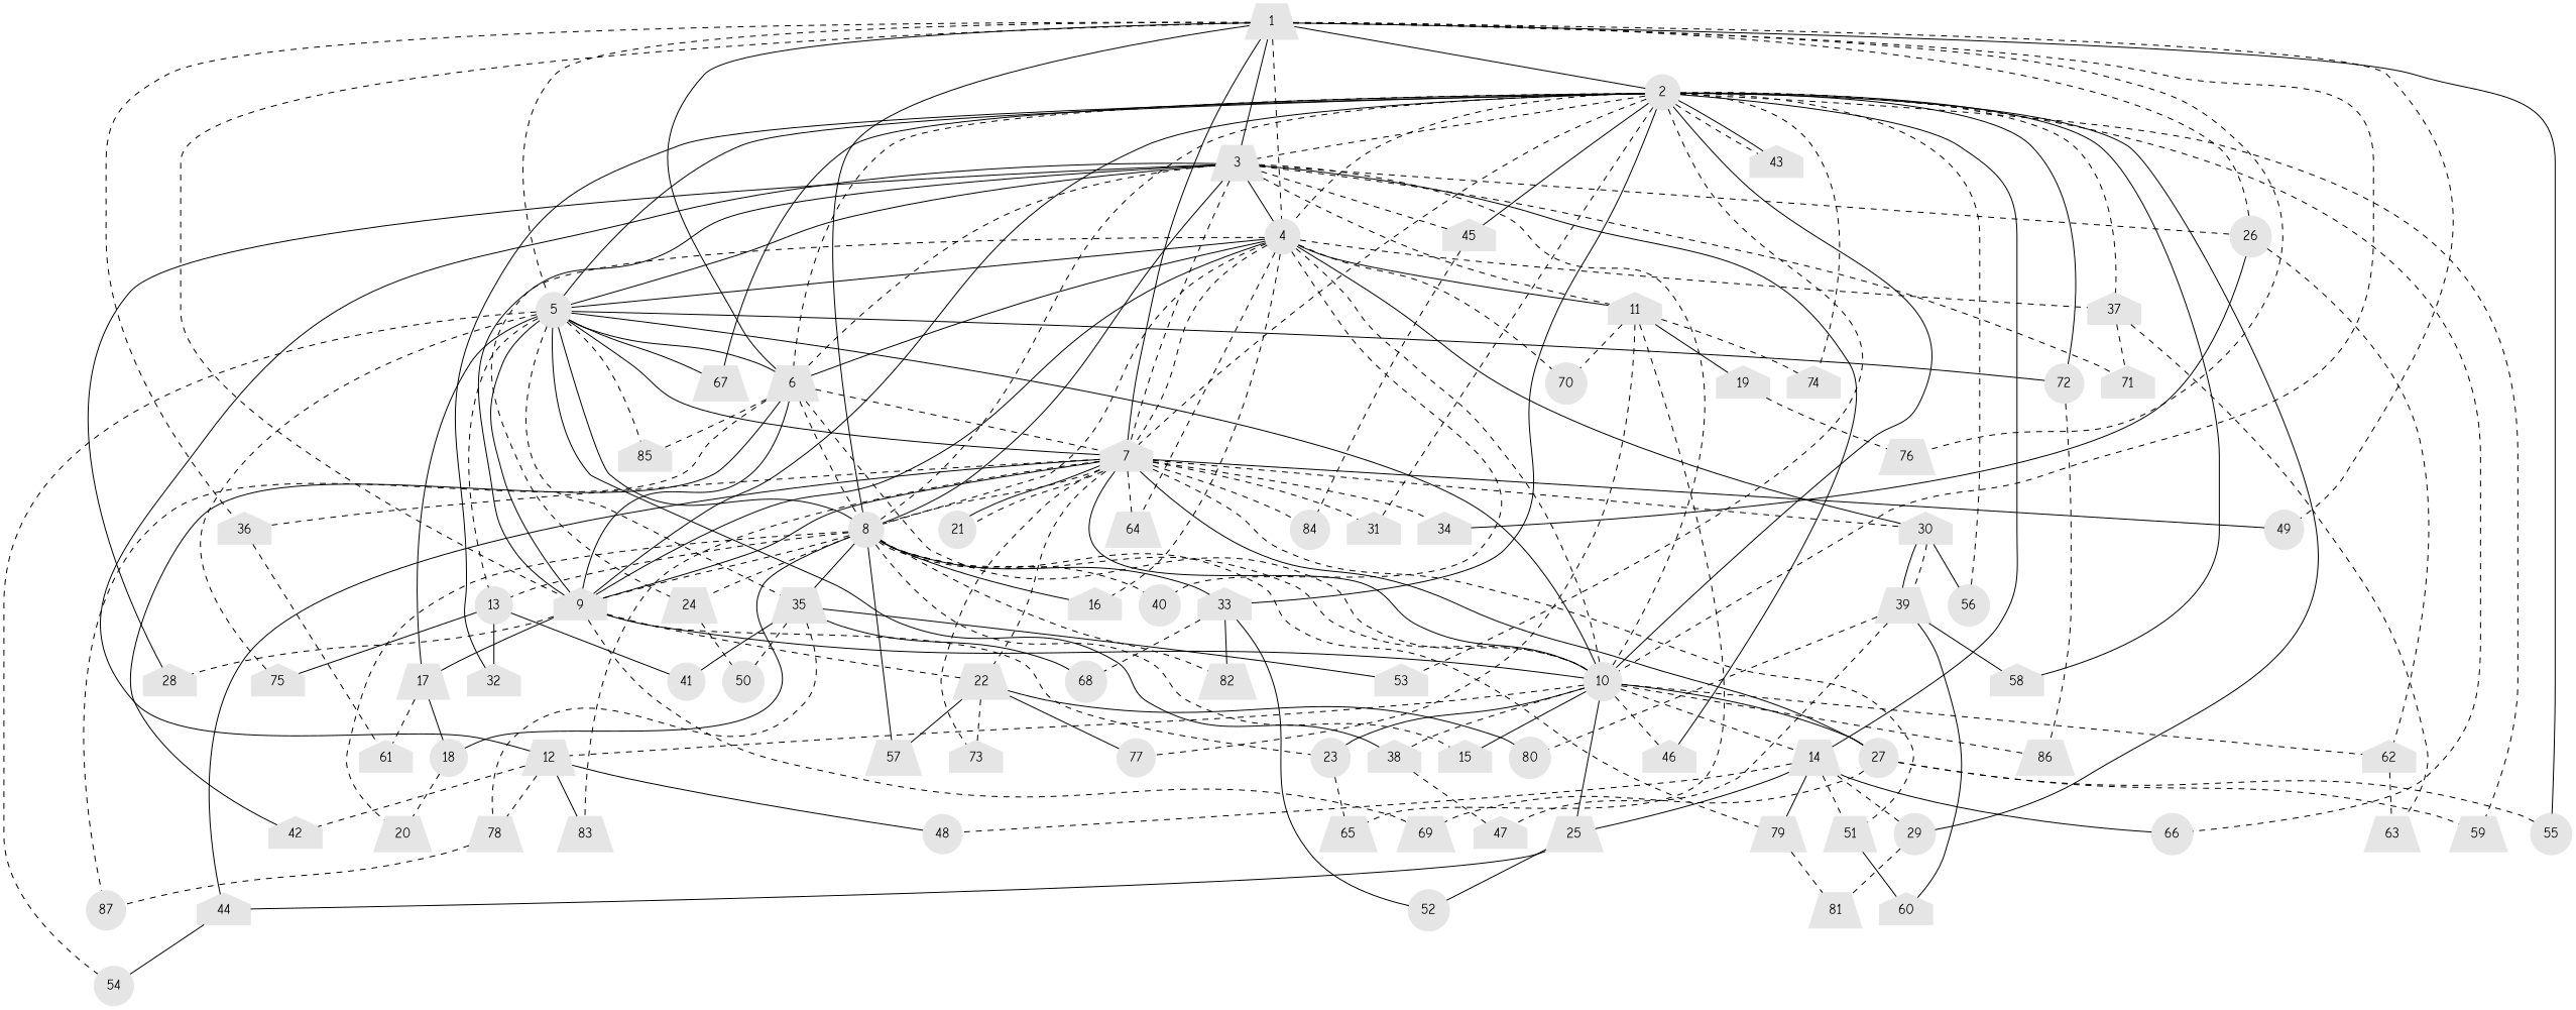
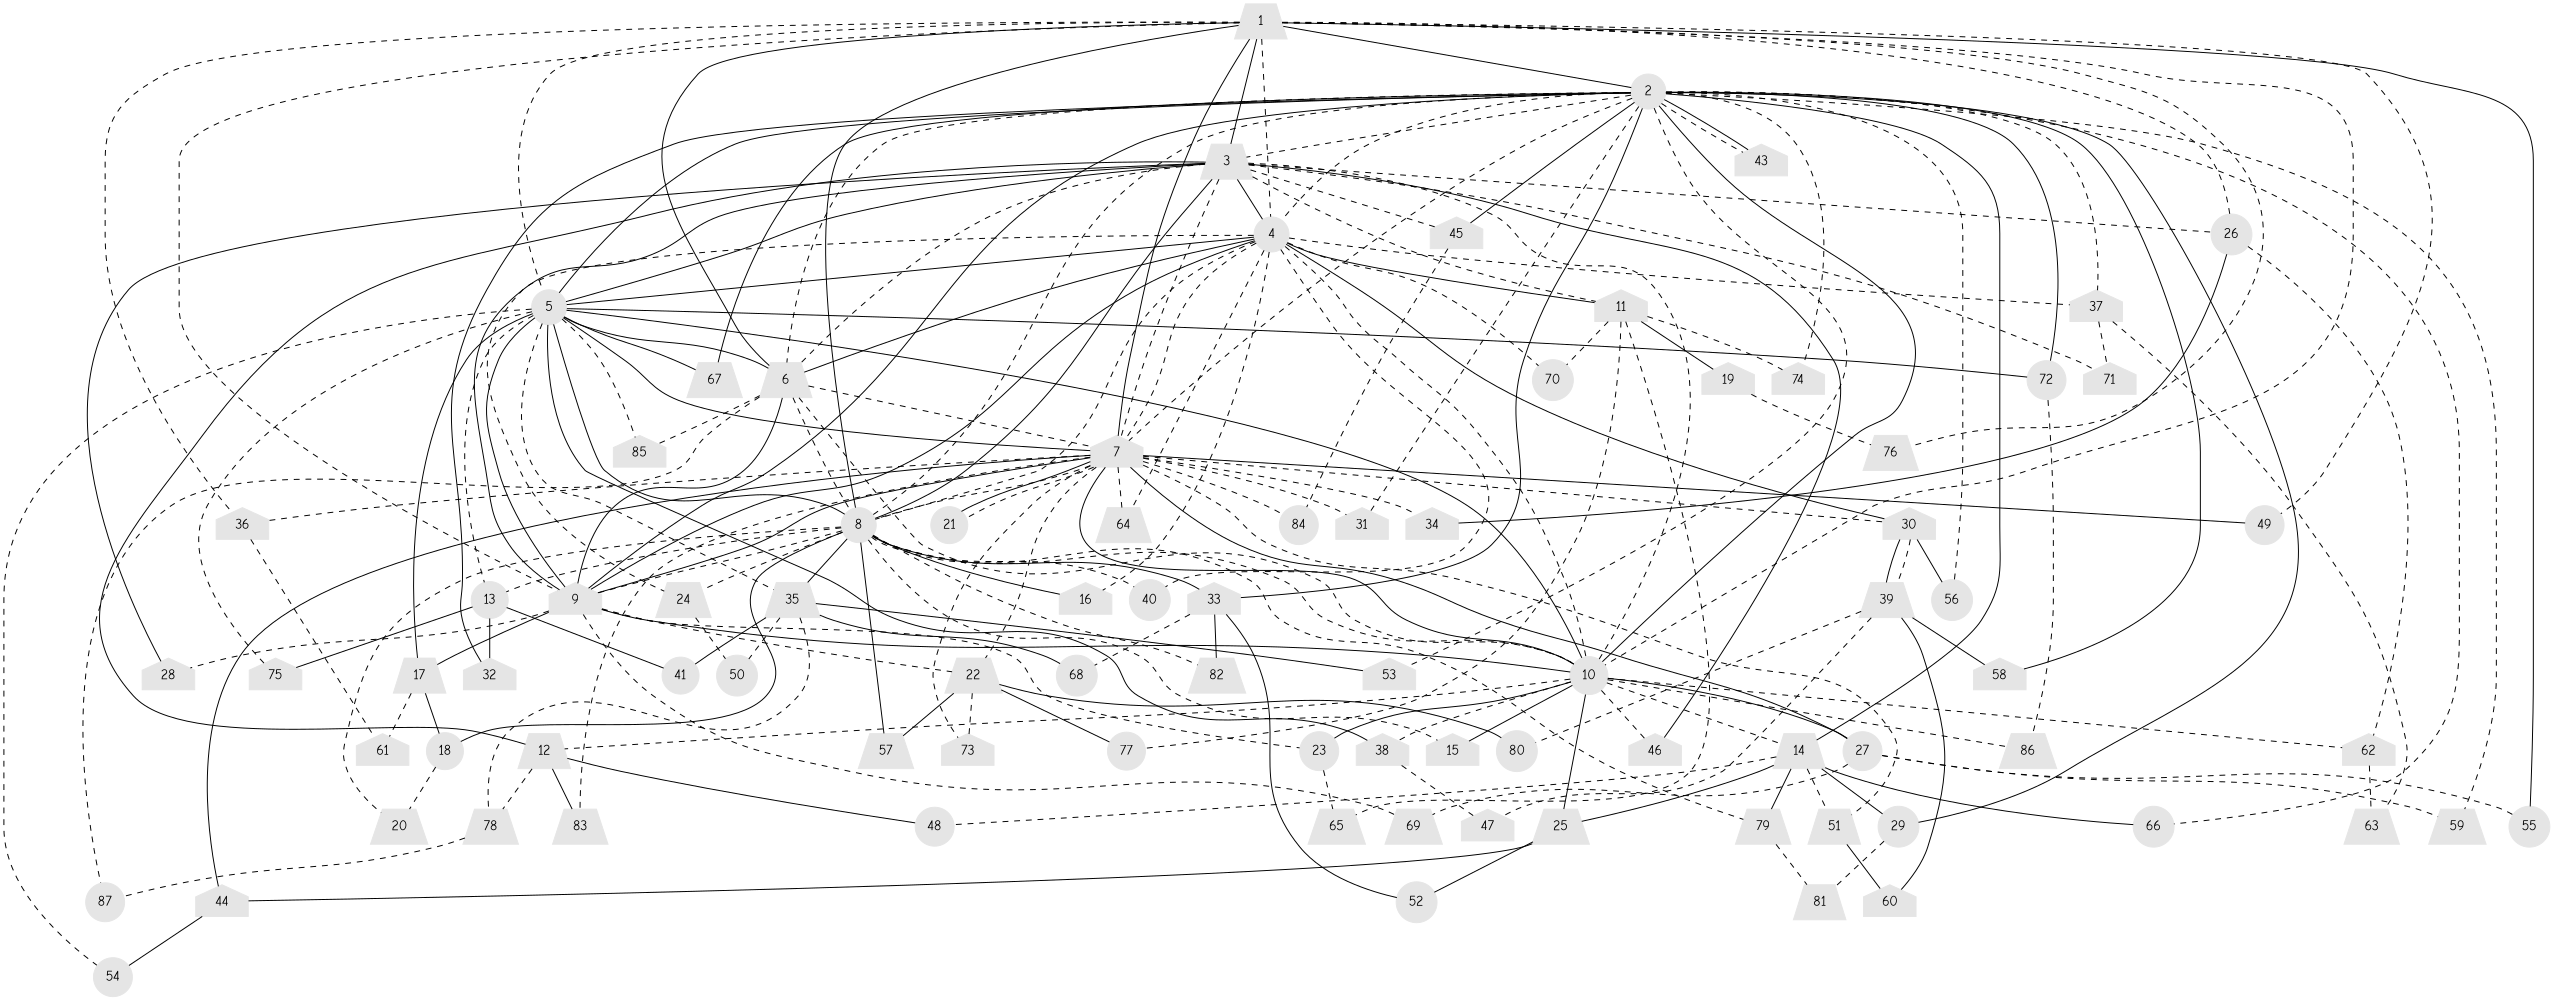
  graph {
    fontname="Comic Neue"
    node [color=gray90 fontname="Comic Neue" shape=house style=filled]
    edge [fontname="Comic Neue" style=dashed]
    1 [shape=trapezium]
    2 [shape=circle]
    3 [shape=trapezium]
    4 [shape=circle]
    5 [shape=circle]
    6 [shape=trapezium]
    7
    8 [shape=circle]
    9
    10 [shape=circle]
    26 [shape=circle]
    36
    49 [shape=circle]
    55 [shape=circle]
    76 [shape=trapezium]
    14 [shape=trapezium]
    29 [shape=circle]
    31
    32
    33
    37
    43
    45
    53
    56 [shape=circle]
    58
    59 [shape=trapezium]
    66 [shape=circle]
    67 [shape=trapezium]
    72 [shape=circle]
    74
    11
    12 [shape=trapezium]
    28
    46
    71
    16
    24 [shape=trapezium]
    30
    40 [shape=circle]
    64 [shape=trapezium]
    70 [shape=circle]
    13 [shape=circle]
    17 [shape=trapezium]
    35 [shape=trapezium]
    38
    54 [shape=circle]
    75
    85
-   42
    87 [shape=circle]
    21 [shape=circle]
    22 [shape=trapezium]
    27 [shape=circle]
    34
    44
    51 [shape=trapezium]
    73
    83 [shape=trapezium]
    84 [shape=circle]
    15
    18 [shape=circle]
    20 [shape=trapezium]
    57 [shape=trapezium]
    79 [shape=trapezium]
    82 [shape=trapezium]
    23 [shape=circle]
    69 [shape=trapezium]
    25 [shape=trapezium]
    62
    86 [shape=trapezium]
    19
    61
    48 [shape=circle]
    81 [shape=trapezium]
    52 [shape=circle]
    68 [shape=circle]
    63 [shape=trapezium]
    65 [shape=trapezium]
    77 [shape=circle]
    78 [shape=trapezium]
    50 [shape=circle]
    39 [shape=trapezium]
    41 [shape=circle]
    47
    80 [shape=circle]
    60
    1 -- 2 [style=solid]
    1 -- 3 [style=solid]
    1 -- 4
    1 -- 5
    1 -- 6 [style=solid]
    1 -- 7 [style=solid]
    1 -- 8 [style=solid]
    1 -- 9
    1 -- 10
    1 -- 26
    1 -- 36
    1 -- 49
    1 -- 55 [style=solid]
    1 -- 76
    2 -- 3
    2 -- 4
    2 -- 5 [style=solid]
    2 -- 6
    2 -- 7
    2 -- 8
    2 -- 9 [style=solid]
    2 -- 10 [style=solid]
    2 -- 14 [style=solid]
    2 -- 29 [style=solid]
    2 -- 31
    2 -- 32 [style=solid]
    2 -- 33 [style=solid]
    2 -- 37
    2 -- 43
    2 -- 43 [style=solid]
    2 -- 45 [style=solid]
    2 -- 53
    2 -- 56
    2 -- 58 [style=solid]
    2 -- 59
    2 -- 66
    2 -- 67 [style=solid]
    2 -- 72 [style=solid]
    2 -- 74
    3 -- 4 [style=solid]
    3 -- 5 [style=solid]
    3 -- 6
    3 -- 7
    3 -- 8 [style=solid]
    3 -- 9 [style=solid]
    3 -- 10
    3 -- 26
    3 -- 45
    3 -- 11
    3 -- 12 [style=solid]
    3 -- 28 [style=solid]
    3 -- 46 [style=solid]
    3 -- 71
    4 -- 5 [style=solid]
    4 -- 6 [style=solid]
    4 -- 7
    4 -- 8
    4 -- 9 [style=solid]
    4 -- 10
    4 -- 37
    4 -- 11 [style=solid]
    4 -- 16
    4 -- 24
    4 -- 30 [style=solid]
    4 -- 40
    4 -- 64
    4 -- 70
    5 -- 6 [style=solid]
    5 -- 7 [style=solid]
    5 -- 8 [style=solid]
    5 -- 9 [style=solid]
    5 -- 10 [style=solid]
    5 -- 67 [style=solid]
    5 -- 72 [style=solid]
    5 -- 13
    5 -- 17 [style=solid]
    5 -- 35
    5 -- 38 [style=solid]
    5 -- 54
    5 -- 75
    5 -- 85
    6 -- 7
    6 -- 8
    6 -- 9 [style=solid]
    6 -- 10
    6 -- 85
-   6 -- 42 [style=solid]
    6 -- 87
    7 -- 8
    7 -- 9 [style=solid]
    7 -- 10 [style=solid]
    7 -- 36
    7 -- 49 [style=solid]
    7 -- 31
    7 -- 30
    7 -- 64
    7 -- 21 [style=solid]
    7 -- 21
    7 -- 22
    7 -- 27 [style=solid]
    7 -- 34
    7 -- 44 [style=solid]
    7 -- 51
    7 -- 73
    7 -- 83
    7 -- 84
    8 -- 9
    8 -- 10
    8 -- 33 [style=solid]
    8 -- 16 [style=solid]
    8 -- 24
    8 -- 40
    8 -- 13
    8 -- 35 [style=solid]
    8 -- 15
    8 -- 18 [style=solid]
    8 -- 20
    8 -- 57 [style=solid]
    8 -- 79
    8 -- 82
    9 -- 10 [style=solid]
    9 -- 28
    9 -- 17 [style=solid]
    9 -- 22
    9 -- 23
    9 -- 69
    10 -- 14
    10 -- 12
    10 -- 46
    10 -- 38
    10 -- 27 [style=solid]
    10 -- 15 [style=solid]
    10 -- 23 [style=solid]
    10 -- 25 [style=solid]
    10 -- 62
    10 -- 86
    26 -- 34 [style=solid]
    26 -- 62
    36 -- 61
-   14 -- 29
+   14 -- 29 [style=solid]
    14 -- 66 [style=solid]
    14 -- 51
    14 -- 79 [style=solid]
    14 -- 25 [style=solid]
    14 -- 48
    29 -- 81
    33 -- 82 [style=solid]
    33 -- 52 [style=solid]
    33 -- 68
    37 -- 71
    37 -- 63
    45 -- 84
    72 -- 86
    11 -- 74
    11 -- 70
    11 -- 19 [style=solid]
    11 -- 65
    11 -- 77
-   12 -- 42
    12 -- 83 [style=solid]
    12 -- 48 [style=solid]
    12 -- 78
    24 -- 50
    30 -- 56 [style=solid]
    30 -- 39 [style=solid]
    30 -- 39
    13 -- 32 [style=solid]
    13 -- 75 [style=solid]
    13 -- 41 [style=solid]
    17 -- 18 [style=solid]
    17 -- 61
    35 -- 53 [style=solid]
    35 -- 68 [style=solid]
    35 -- 78
    35 -- 50
    35 -- 41 [style=solid]
    38 -- 47
    22 -- 73
    22 -- 57 [style=solid]
    22 -- 77 [style=solid]
    22 -- 80 [style=solid]
    27 -- 55
    27 -- 59
    27 -- 69
    44 -- 54 [style=solid]
    51 -- 60 [style=solid]
    18 -- 20
    79 -- 81
    23 -- 65
    25 -- 44 [style=solid]
    25 -- 52 [style=solid]
    62 -- 63
    19 -- 76
    78 -- 87
    39 -- 58 [style=solid]
    39 -- 47
    39 -- 80
    39 -- 60 [style=solid]
  }
